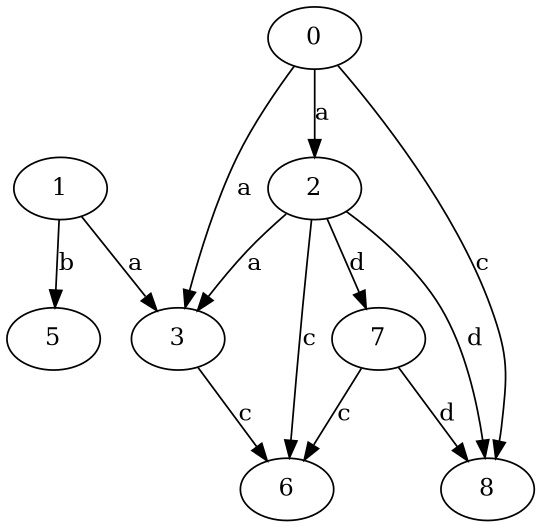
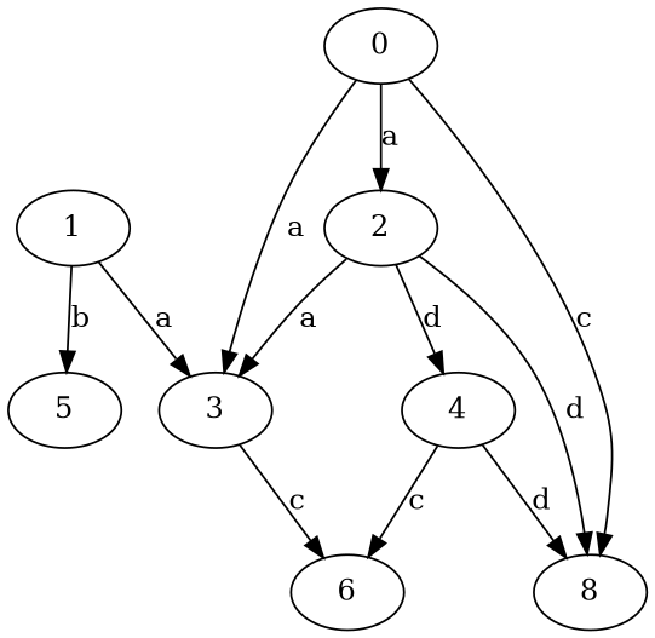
  strict digraph {
    1
    3
    5
    6
    2
-   7
+   7 [label=4]
    8
    0
    1 -> 3 [label=a]
    1 -> 5 [label=b]
    3 -> 6 [label=c]
    2 -> 3 [label=a]
-   2 -> 6 [label=c]
    2 -> 7 [label=d]
    2 -> 8 [label=d]
    7 -> 6 [label=c]
    7 -> 8 [label=d]
    0 -> 3 [label=a]
    0 -> 2 [label=a]
    0 -> 8 [label=c]
  }
